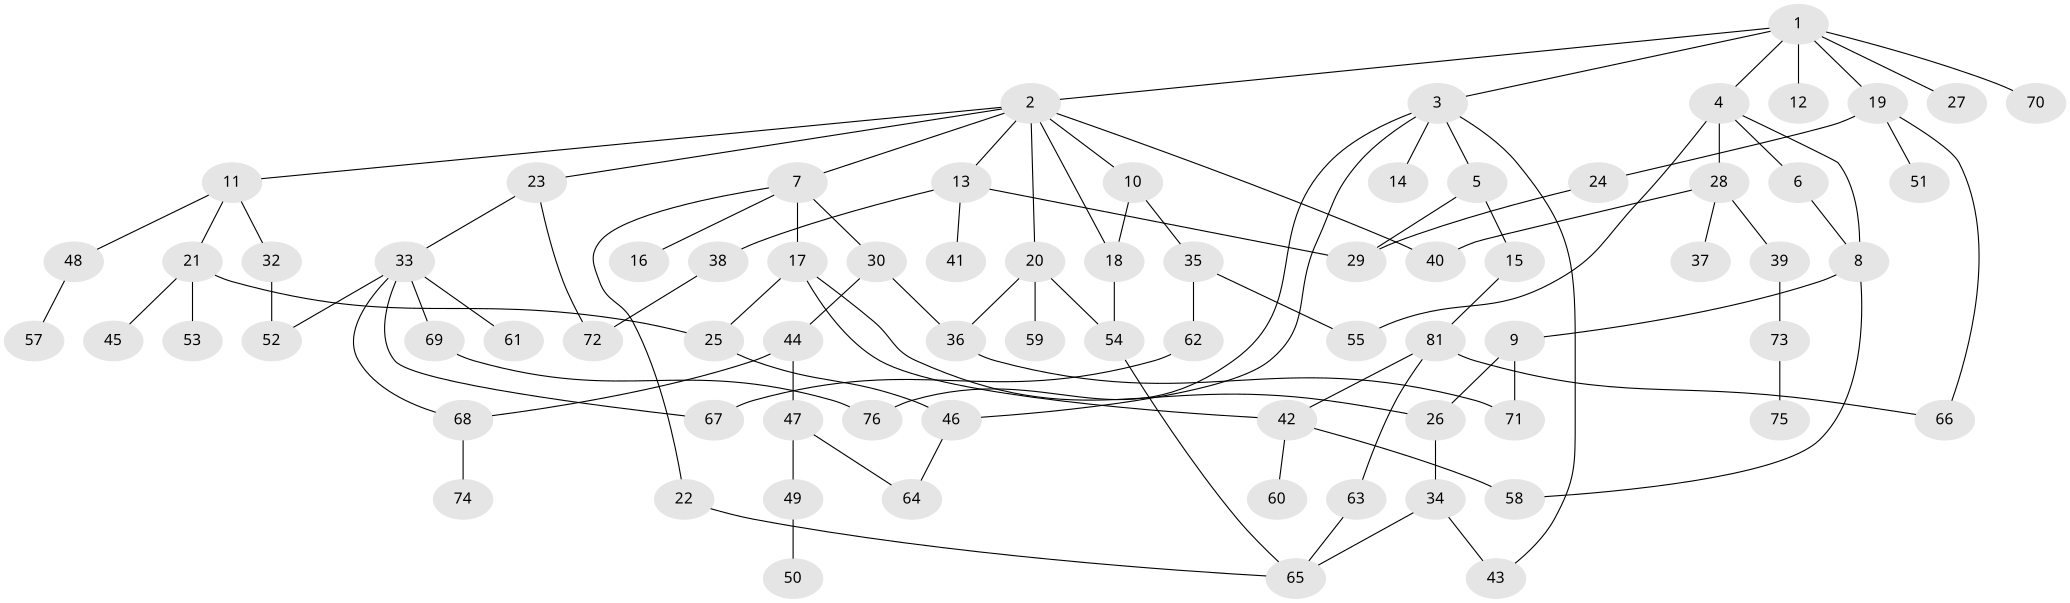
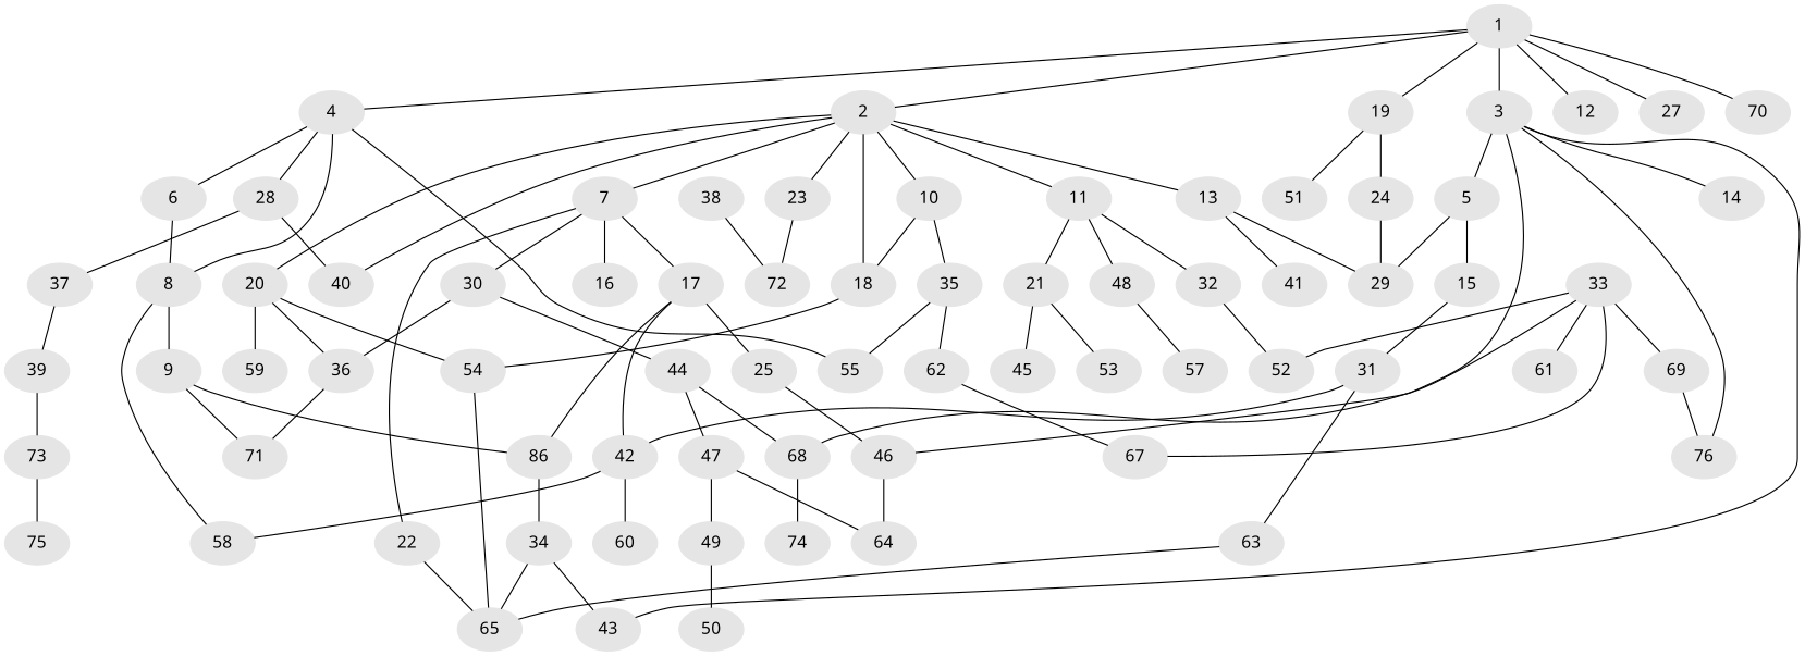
  graph {
    fontname="Noto Sans"
    node [color=gray90 fontname="Noto Sans" style=filled]
    edge [fontname="Noto Sans"]
    1
    2
    3
    4
    12
    19
    27
    70
    7
    10
    11
    13
    18
    20
    23
    40
    5
    14
    43
    46
    76
    6
    8
    28
    55
    24
    51
-   66
    16
    17
    22
    30
    35
    21
    32
    48
    29
    38
    41
    54
    36
    59
    33
    72
    15
    64
    9
    58
    37
    39
-   31 [label=81]
-   26
+   31
+   26 [label=86]
    25
    42
    65
    44
    71
    34
    62
    45
    53
    52
    57
    63
    60
    61
    67
    68
    69
    73
    47
    74
    75
    49
    50
    1 -- 2
    1 -- 3
    1 -- 4
    1 -- 12
    1 -- 19
    1 -- 27
    1 -- 70
    2 -- 7
    2 -- 10
    2 -- 11
    2 -- 13
    2 -- 18
    2 -- 20
    2 -- 23
    2 -- 40
    3 -- 5
    3 -- 14
    3 -- 43
    3 -- 46
    3 -- 76
    4 -- 6
    4 -- 8
    4 -- 28
    4 -- 55
    19 -- 24
    19 -- 51
-   19 -- 66
    7 -- 16
    7 -- 17
    7 -- 22
    7 -- 30
    10 -- 18
    10 -- 35
    11 -- 21
    11 -- 32
    11 -- 48
    13 -- 29
-   13 -- 38
    13 -- 41
    18 -- 54
    20 -- 54
    20 -- 36
    20 -- 59
-   23 -- 33
    23 -- 72
    5 -- 29
    5 -- 15
    46 -- 64
    6 -- 8
    8 -- 9
    8 -- 58
    28 -- 40
    28 -- 37
-   28 -- 39
+   37 -- 39
    24 -- 29
    17 -- 26
    17 -- 25
    17 -- 42
    22 -- 65
    30 -- 36
    30 -- 44
    35 -- 55
    35 -- 62
-   21 -- 25
    21 -- 45
    21 -- 53
    32 -- 52
    48 -- 57
    38 -- 72
    54 -- 65
    36 -- 71
    33 -- 52
    33 -- 61
    33 -- 67
    33 -- 68
    33 -- 69
    15 -- 31
    9 -- 26
    9 -- 71
    39 -- 73
-   31 -- 66
    31 -- 42
    31 -- 63
    26 -- 34
    25 -- 46
    42 -- 58
    42 -- 60
    44 -- 68
    44 -- 47
    34 -- 43
    34 -- 65
    62 -- 67
    63 -- 65
    68 -- 74
    69 -- 76
    73 -- 75
    47 -- 64
    47 -- 49
    49 -- 50
  }
